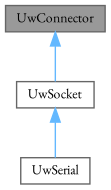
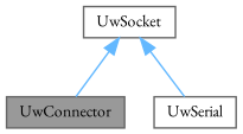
  digraph {
    fontname="EB Garamond"
    node [color=gray40 fillcolor=white fontname="EB Garamond" fontsize=10 shape=box style=filled]
    edge [color=steelblue1 dir=back fontname="EB Garamond" fontsize=10 labelfontname=Helvetica labelfontsize=10 style=solid]
    n1 [fillcolor=grey60 fontcolor=black height=0.2 label=UwConnector width=0.4]
    n2 [height=0.2 label=UwSocket width=0.4]
    n3 [height=0.2 label=UwSerial width=0.4]
-   n1 -> n2
+   n2 -> n1
    n2 -> n3
  }
